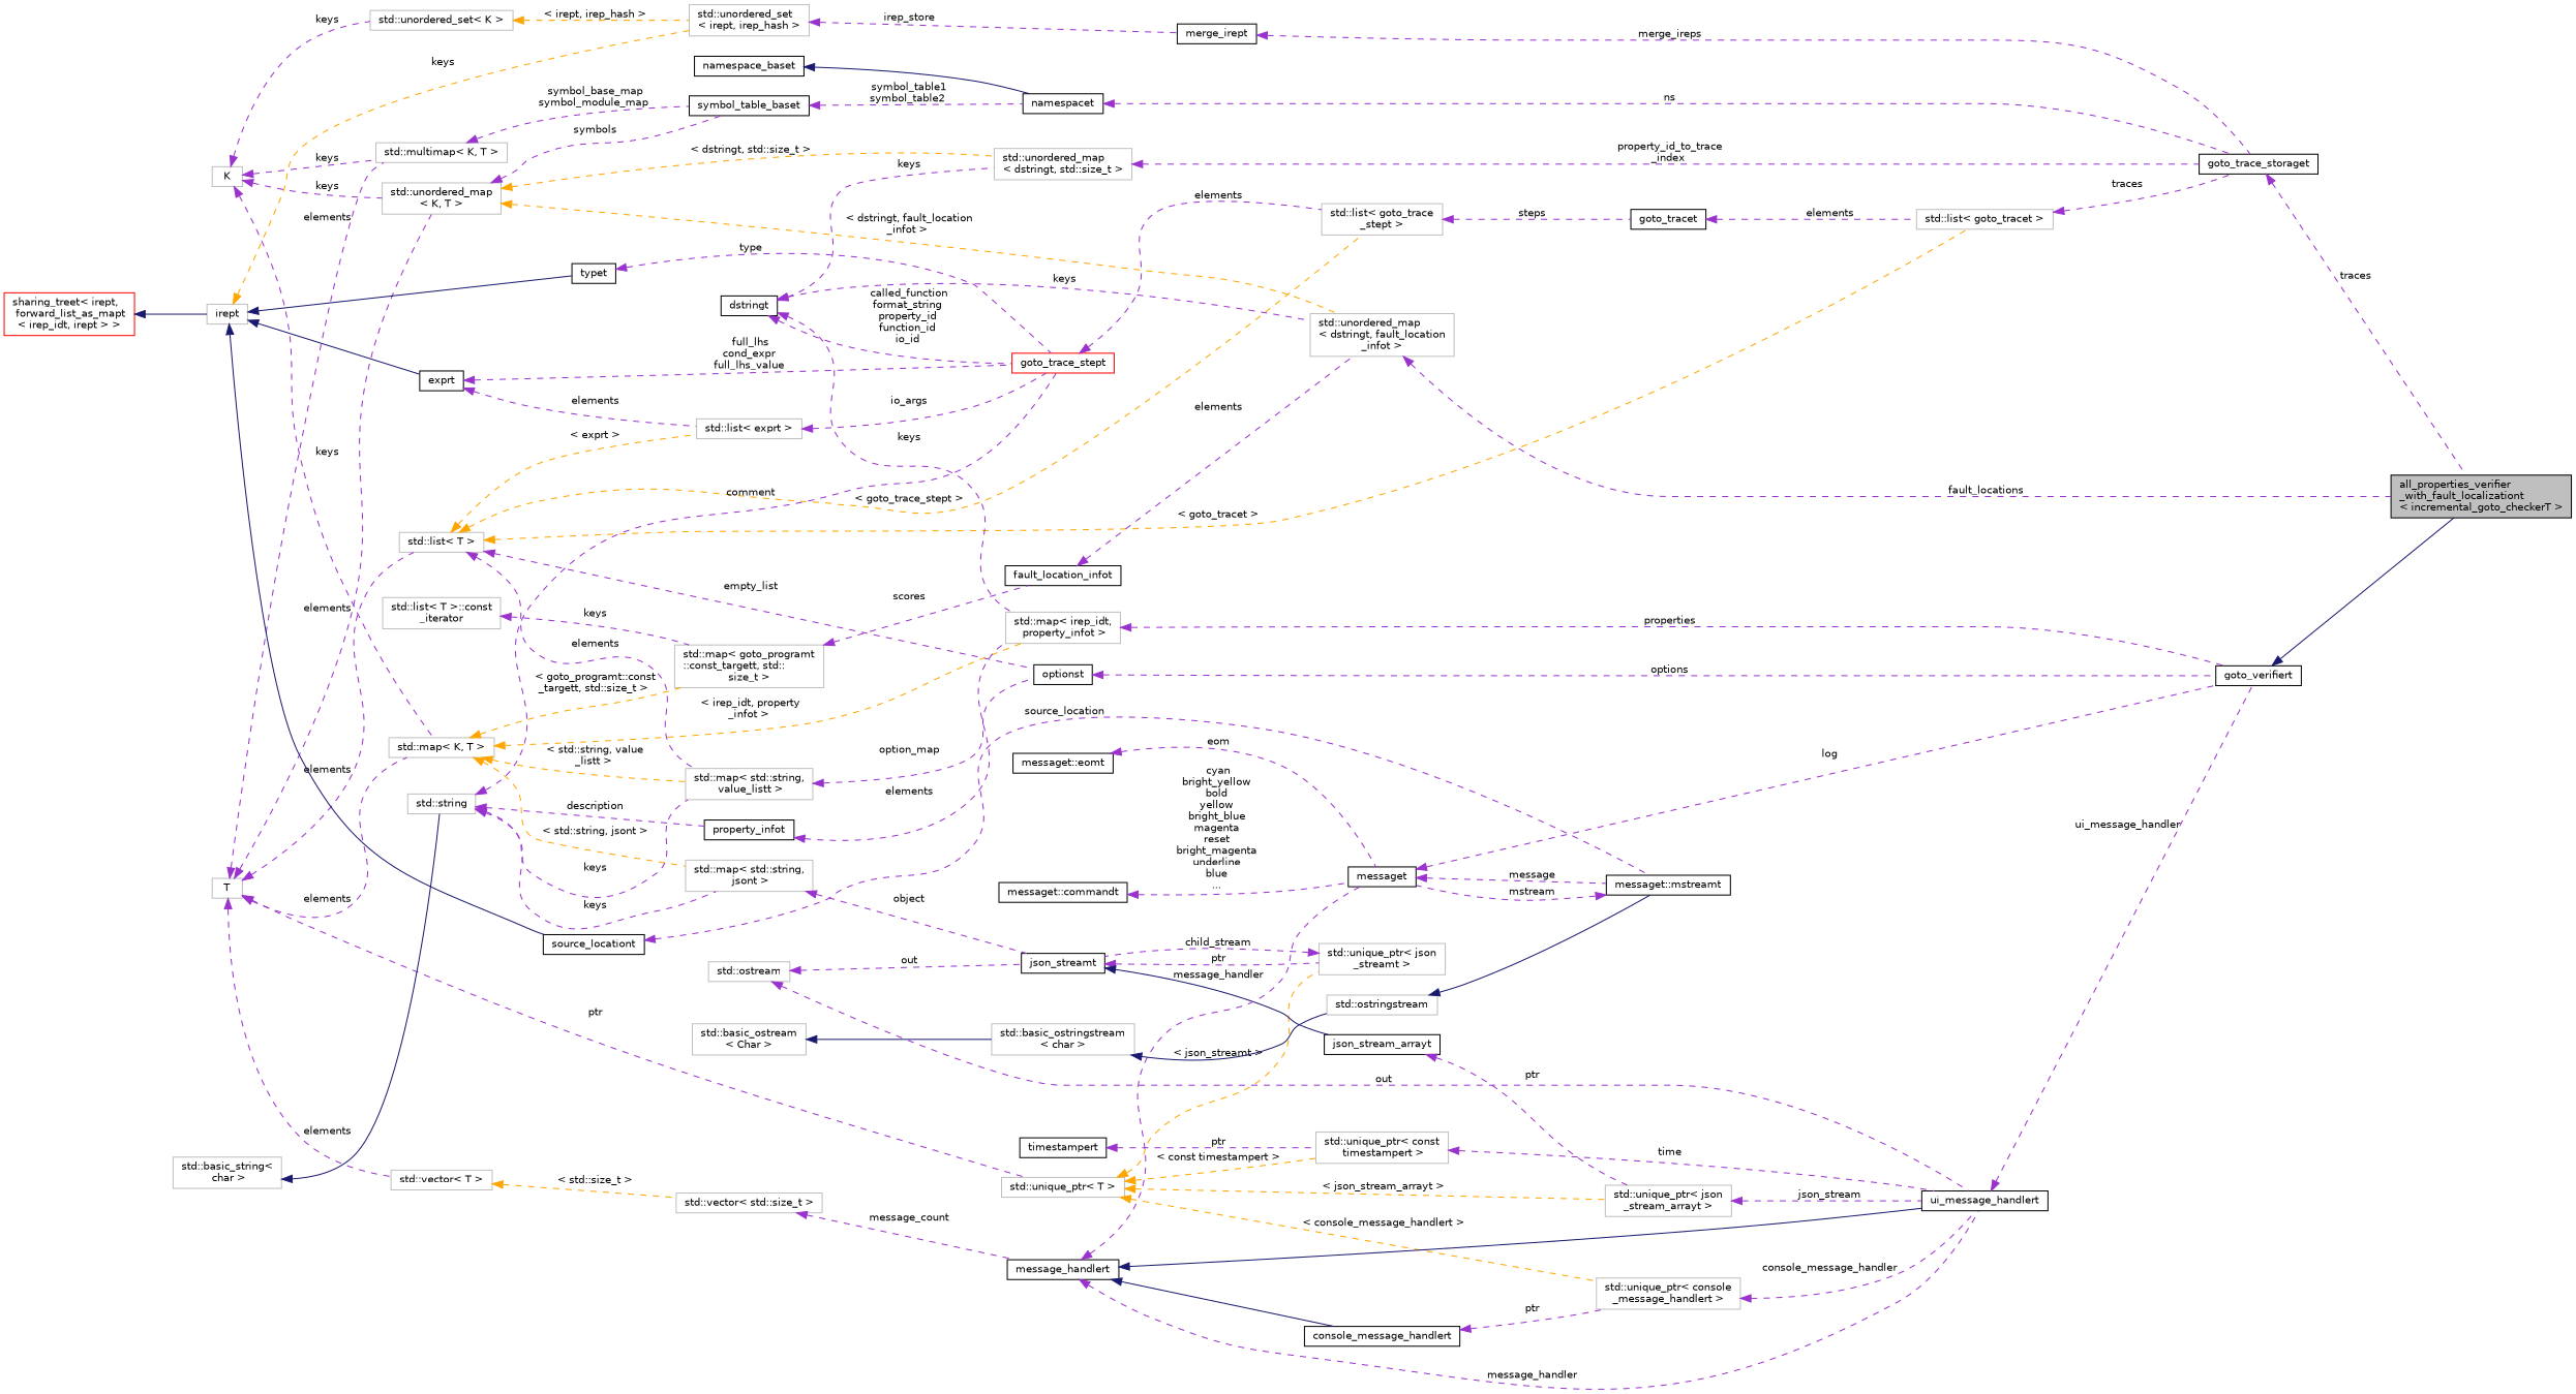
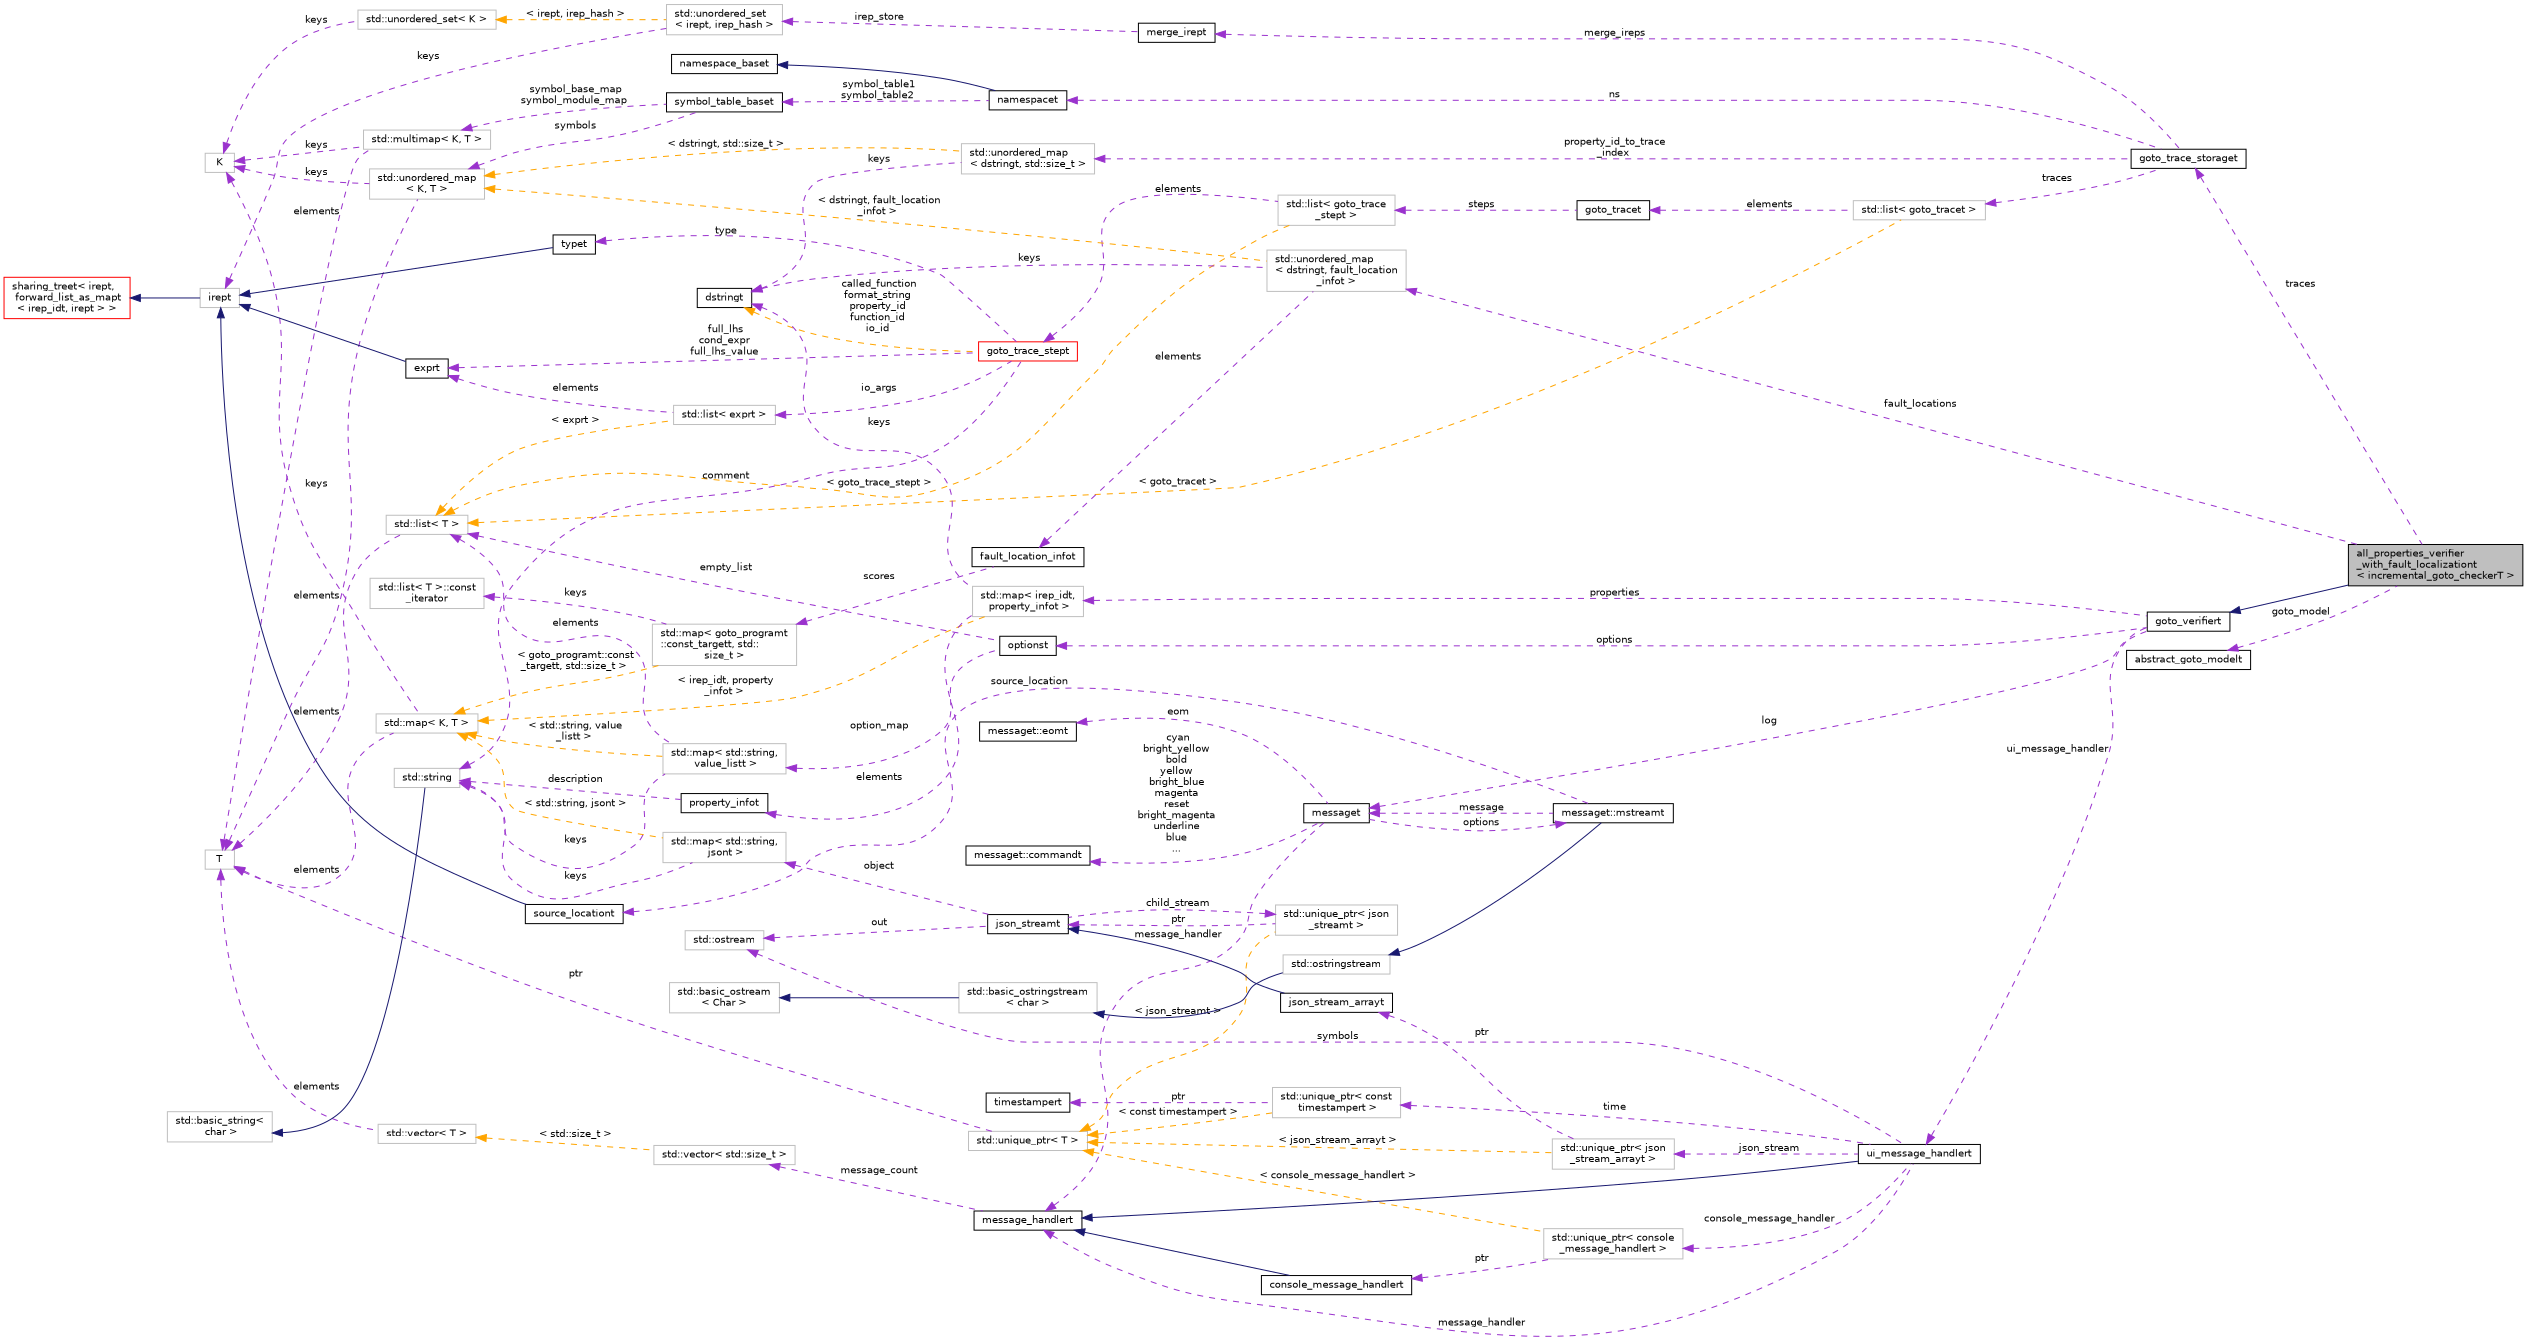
  digraph {
    rankdir=LR
    node [color=grey75 fontname=Helvetica fontsize=10 shape=record]
    edge [color=darkorchid3 dir=back fontname=Helvetica fontsize=10 labelfontname=Helvetica labelfontsize=10 style=dashed]
    n1 [color=black fillcolor=grey75 fontcolor=black height=0.2 label="all_properties_verifier\l_with_fault_localizationt\l\< incremental_goto_checkerT \>" style=filled width=0.4]
    n2 [color=black height=0.2 label=goto_verifiert width=0.4]
    n3 [color=black height=0.2 label=optionst width=0.4]
    n4 [height=0.2 label="std::list\< T \>" width=0.4]
    n5 [height=0.2 label="std::map\< std::string,\l value_listt \>" width=0.4]
    n6 [height=0.2 label="std::list\< goto_tracet \>" width=0.4]
    n7 [height=0.2 label="std::list\< goto_trace\l_stept \>" width=0.4]
    n8 [height=0.2 label="std::list\< exprt \>" width=0.4]
    n9 [color=black height=0.2 label=goto_trace_storaget width=0.4]
    n10 [color=black height=0.2 label=goto_tracet width=0.4]
    n11 [color=red height=0.2 label=goto_trace_stept width=0.4]
    n12 [height=0.2 label=T width=0.4]
    n13 [height=0.2 label="std::map\< K, T \>" width=0.4]
    n14 [height=0.2 label="std::vector\< T \>" width=0.4]
    n15 [height=0.2 label="std::unique_ptr\< T \>" width=0.4]
    n16 [height=0.2 label="std::unordered_map\l\< K, T \>" width=0.4]
    n17 [height=0.2 label="std::multimap\< K, T \>" width=0.4]
    n18 [height=0.2 label="std::map\< std::string,\l jsont \>" width=0.4]
    n19 [height=0.2 label="std::map\< irep_idt,\l property_infot \>" width=0.4]
    n20 [height=0.2 label="std::map\< goto_programt\l::const_targett, std::\lsize_t \>" width=0.4]
    n21 [height=0.2 label="std::vector\< std::size_t \>" width=0.4]
    n22 [height=0.2 label="std::unique_ptr\< json\l_stream_arrayt \>" width=0.4]
    n23 [height=0.2 label="std::unique_ptr\< json\l_streamt \>" width=0.4]
    n24 [height=0.2 label="std::unique_ptr\< console\l_message_handlert \>" width=0.4]
    n25 [height=0.2 label="std::unique_ptr\< const\l timestampert \>" width=0.4]
    n26 [height=0.2 label="std::unordered_map\l\< dstringt, fault_location\l_infot \>" width=0.4]
    n27 [height=0.2 label="std::unordered_map\l\< dstringt, std::size_t \>" width=0.4]
    n28 [color=black height=0.2 label=symbol_table_baset width=0.4]
    n29 [height=0.2 label="std::string" width=0.4]
    n30 [color=black height=0.2 label=property_infot width=0.4]
    n31 [color=black height=0.2 label=json_streamt width=0.4]
    n32 [height=0.2 label="std::basic_string\<\l char \>" width=0.4]
    n33 [color=black height=0.2 label=fault_location_infot width=0.4]
    n34 [height=0.2 label=K width=0.4]
    n35 [height=0.2 label="std::unordered_set\< K \>" width=0.4]
    n36 [height=0.2 label="std::unordered_set\l\< irept, irep_hash \>" width=0.4]
    n37 [color=black height=0.2 label=dstringt width=0.4]
    n38 [color=black height=0.2 label=messaget width=0.4]
    n39 [color=black height=0.2 label="messaget::mstreamt" width=0.4]
    n40 [color=black height=0.2 label=message_handlert width=0.4]
    n41 [color=black height=0.2 label=ui_message_handlert width=0.4]
    n42 [color=black height=0.2 label=console_message_handlert width=0.4]
    n43 [color=black height=0.2 label="messaget::commandt" width=0.4]
    n44 [height=0.2 label="std::ostringstream" width=0.4]
    n45 [height=0.2 label="std::basic_ostringstream\l\< char \>" width=0.4]
    n46 [height=0.2 label="std::basic_ostream\l\< Char \>" width=0.4]
    n47 [color=black height=0.2 label=source_locationt width=0.4]
    n48 [height=0.2 label=irept width=0.4]
    n49 [color=black height=0.2 label=exprt width=0.4]
    n50 [color=black height=0.2 label=typet width=0.4]
    n51 [color=black height=0.2 label=merge_irept width=0.4]
    n52 [color=red height=0.2 label="sharing_treet\< irept,\l forward_list_as_mapt\l\< irep_idt, irept \> \>" width=0.4]
    n53 [color=black height=0.2 label="messaget::eomt" width=0.4]
    n54 [color=black height=0.2 label=json_stream_arrayt width=0.4]
    n55 [height=0.2 label="std::ostream" width=0.4]
    n56 [color=black height=0.2 label=timestampert width=0.4]
    n57 [height=0.2 label="std::list\< T \>::const\l_iterator" width=0.4]
    n58 [color=black height=0.2 label=namespacet width=0.4]
+   n59 [color=black height=0.2 label=abstract_goto_modelt width=0.4]
    n60 [color=black height=0.2 label=namespace_baset width=0.4]
    n2 -> n1 [color=midnightblue style=solid]
    n3 -> n2 [label=" options"]
    n4 -> n3 [label=" empty_list"]
    n4 -> n5 [label=" elements"]
    n4 -> n6 [color=orange label=" \< goto_tracet \>"]
    n4 -> n7 [color=orange label=" \< goto_trace_stept \>"]
    n4 -> n8 [color=orange label=" \< exprt \>"]
    n5 -> n3 [label=" option_map"]
    n6 -> n9 [label=" traces"]
    n7 -> n10 [label=" steps"]
    n8 -> n11 [label=" io_args"]
    n9 -> n1 [label=" traces"]
    n10 -> n6 [label=" elements"]
    n11 -> n7 [label=" elements"]
    n12 -> n4 [label=" elements"]
    n12 -> n13 [label=" elements"]
    n12 -> n14 [label=" elements"]
    n12 -> n15 [label=" ptr"]
    n12 -> n16 [label=" elements"]
    n12 -> n17 [label=" elements"]
    n13 -> n5 [color=orange label=" \< std::string, value\l_listt \>"]
    n13 -> n18 [color=orange label=" \< std::string, jsont \>"]
    n13 -> n19 [color=orange label=" \< irep_idt, property\l_infot \>"]
    n13 -> n20 [color=orange label=" \< goto_programt::const\l_targett, std::size_t \>"]
    n14 -> n21 [color=orange label=" \< std::size_t \>"]
    n15 -> n22 [color=orange label=" \< json_stream_arrayt \>"]
    n15 -> n23 [color=orange label=" \< json_streamt \>"]
    n15 -> n24 [color=orange label=" \< console_message_handlert \>"]
    n15 -> n25 [color=orange label=" \< const timestampert \>"]
    n16 -> n26 [color=orange label=" \< dstringt, fault_location\l_infot \>"]
    n16 -> n27 [color=orange label=" \< dstringt, std::size_t \>"]
    n16 -> n28 [label=" symbols"]
    n17 -> n28 [label=" symbol_base_map\nsymbol_module_map"]
    n18 -> n31 [label=" object"]
    n19 -> n2 [label=" properties"]
    n20 -> n33 [label=" scores"]
    n21 -> n40 [label=" message_count"]
    n22 -> n41 [label=" json_stream"]
    n23 -> n31 [label=" child_stream"]
    n24 -> n41 [label=" console_message_handler"]
    n25 -> n41 [label=" time"]
    n26 -> n1 [label=" fault_locations"]
    n27 -> n9 [label=" property_id_to_trace\l_index"]
    n28 -> n58 [label=" symbol_table1\nsymbol_table2"]
    n29 -> n5 [label=" keys"]
    n29 -> n11 [label=" comment"]
    n29 -> n18 [label=" keys"]
    n29 -> n30 [label=" description"]
    n30 -> n19 [label=" elements"]
    n31 -> n23 [label=" ptr"]
    n31 -> n54 [color=midnightblue style=solid]
    n32 -> n29 [color=midnightblue style=solid]
    n33 -> n26 [label=" elements"]
    n34 -> n13 [label=" keys"]
    n34 -> n16 [label=" keys"]
    n34 -> n17 [label=" keys"]
    n34 -> n35 [label=" keys"]
    n35 -> n36 [color=orange label=" \< irept, irep_hash \>"]
    n36 -> n51 [label=" irep_store"]
-   n37 -> n11 [label=" called_function\nformat_string\nproperty_id\nfunction_id\nio_id"]
+   n37 -> n11 [color=orange label=" called_function\nformat_string\nproperty_id\nfunction_id\nio_id"]
    n37 -> n19 [label=" keys"]
    n37 -> n26 [label=" keys"]
    n37 -> n27 [label=" keys"]
    n38 -> n2 [label=" log"]
    n38 -> n39 [label=" message"]
-   n39 -> n38 [label=" mstream"]
+   n39 -> n38 [label=" options"]
    n40 -> n38 [label=" message_handler"]
    n40 -> n41 [color=midnightblue style=solid]
    n40 -> n41 [label=" message_handler"]
    n40 -> n42 [color=midnightblue style=solid]
    n41 -> n2 [label=" ui_message_handler"]
    n42 -> n24 [label=" ptr"]
    n43 -> n38 [label=" cyan\nbright_yellow\nbold\nyellow\nbright_blue\nmagenta\nreset\nbright_magenta\nunderline\nblue\n..."]
    n44 -> n39 [color=midnightblue style=solid]
    n45 -> n44 [color=midnightblue style=solid]
    n46 -> n45 [color=midnightblue style=solid]
    n47 -> n39 [label=" source_location"]
-   n48 -> n36 [color=orange label=" keys"]
+   n48 -> n36 [label=" keys"]
    n48 -> n47 [color=midnightblue style=solid]
    n48 -> n49 [color=midnightblue style=solid]
    n48 -> n50 [color=midnightblue style=solid]
    n49 -> n8 [label=" elements"]
    n49 -> n11 [label=" full_lhs\ncond_expr\nfull_lhs_value"]
    n50 -> n11 [label=" type"]
    n51 -> n9 [label=" merge_ireps"]
    n52 -> n48 [color=midnightblue style=solid]
    n53 -> n38 [label=" eom"]
    n54 -> n22 [label=" ptr"]
    n55 -> n31 [label=" out"]
-   n55 -> n41 [label=" out"]
+   n55 -> n41 [label=" symbols"]
    n56 -> n25 [label=" ptr"]
    n57 -> n20 [label=" keys"]
    n58 -> n9 [label=" ns"]
+   n59 -> n1 [label=" goto_model"]
    n60 -> n58 [color=midnightblue style=solid]
  }
